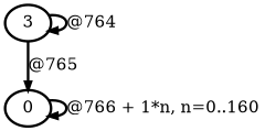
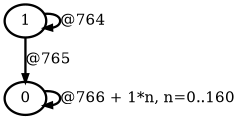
  digraph {
    node [fontsize=20 penwidth=3 shape=oval style=rounded]
    edge [arrowsize=1 color=black fontsize=20 penwidth=3 style=bold]
-   1 [label=3]
+   1
    0
    1 -> 1 [label="@764"]
    1 -> 0 [label="@765"]
    0 -> 0 [label="@766 + 1*n, n=0..160"]
  }
